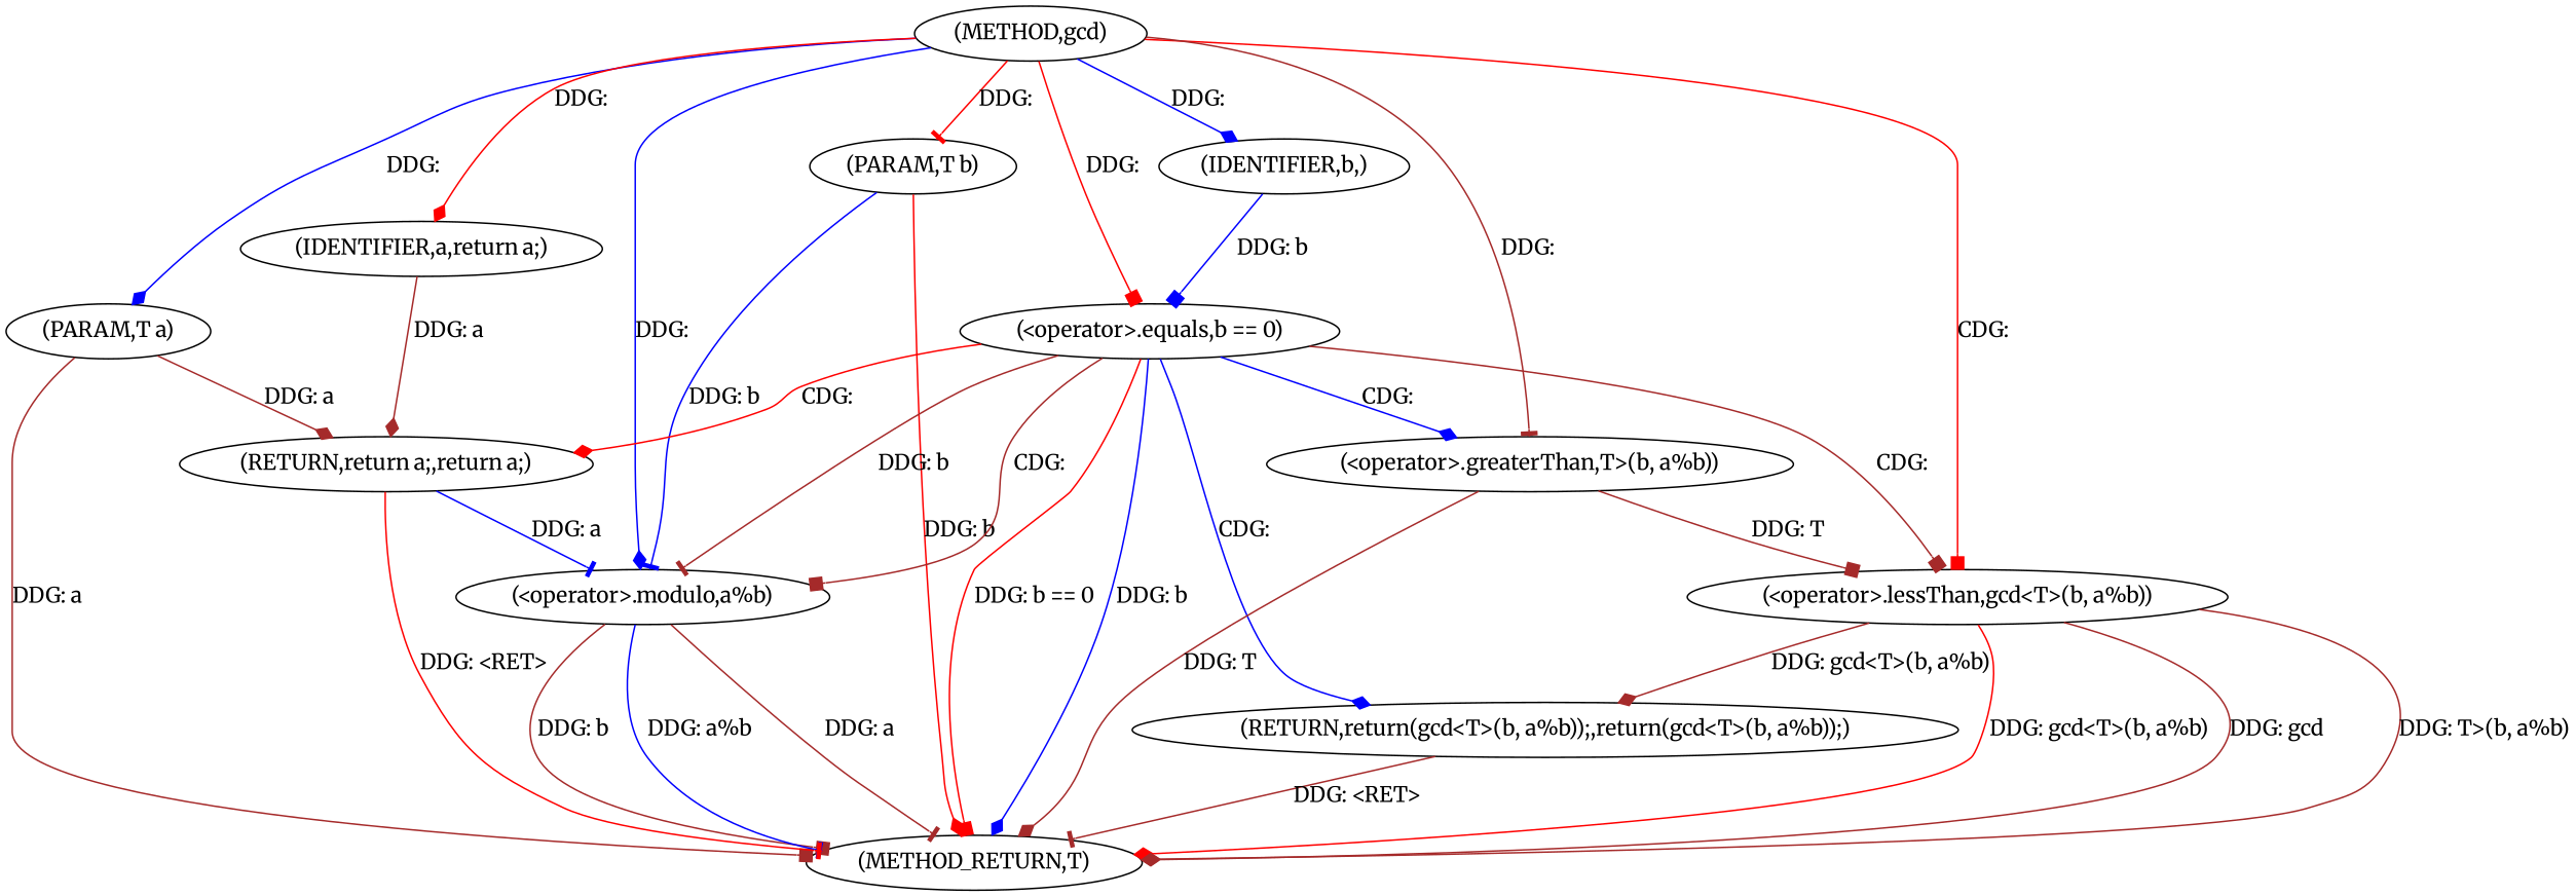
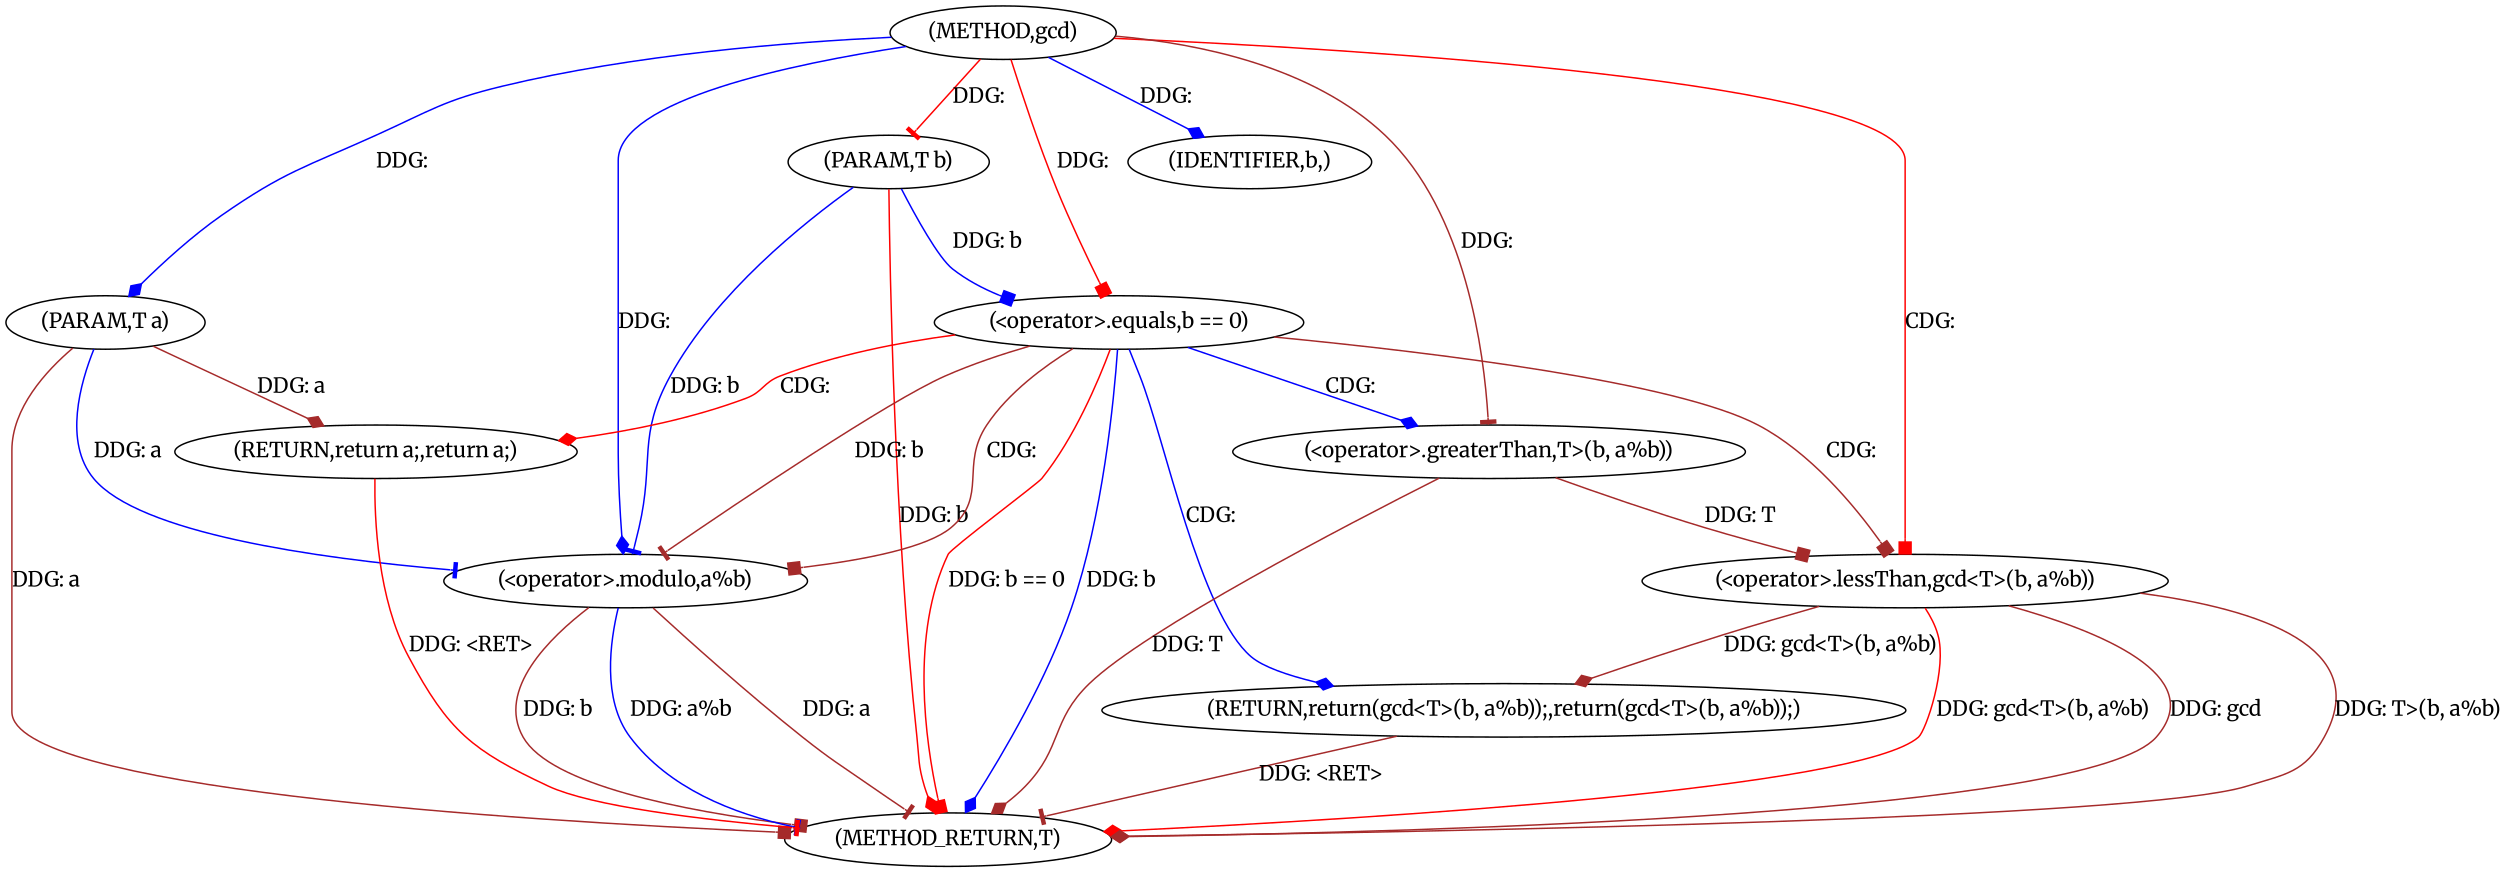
  digraph {
    fontname=Merriweather
    node [fontname=Merriweather]
    edge [arrowhead=diamond color=brown fontname=Merriweather]
    n1 [label="(METHOD,gcd)"]
    n2 [label="(PARAM,T a)"]
    n3 [label="(PARAM,T b)"]
    n4 [label="(<operator>.equals,b == 0)"]
    n5 [label="(<operator>.lessThan,gcd<T>(b, a%b))"]
-   n6 [label="(IDENTIFIER,a,return a;)"]
    n7 [label="(<operator>.greaterThan,T>(b, a%b))"]
    n8 [label="(IDENTIFIER,b,)"]
    n9 [label="(<operator>.modulo,a%b)"]
    n10 [label="(METHOD_RETURN,T)"]
    n11 [label="(RETURN,return a;,return a;)"]
    n12 [label="(RETURN,return(gcd<T>(b, a%b));,return(gcd<T>(b, a%b));)"]
    n1 -> n2 [color=blue label="DDG: "]
    n1 -> n3 [arrowhead=tee color=red label="DDG: "]
    n1 -> n4 [arrowhead=box color=red label="DDG: "]
    n1 -> n5 [arrowhead=box color=red label="CDG: "]
-   n1 -> n6 [color=red label="DDG: "]
    n1 -> n7 [arrowhead=tee label="DDG: "]
    n1 -> n8 [color=blue label="DDG: "]
    n1 -> n9 [color=blue label="DDG: "]
-   n11 -> n9 [arrowhead=tee color=blue label="DDG: a"]
+   n2 -> n9 [arrowhead=tee color=blue label="DDG: a"]
    n2 -> n10 [arrowhead=box label="DDG: a"]
    n2 -> n11 [label="DDG: a"]
-   n8 -> n4 [arrowhead=box color=blue label="DDG: b"]
+   n3 -> n4 [arrowhead=box color=blue label="DDG: b"]
    n3 -> n9 [arrowhead=tee color=blue label="DDG: b"]
    n3 -> n10 [color=red label="DDG: b"]
    n4 -> n5 [arrowhead=box label="CDG: "]
    n4 -> n7 [color=blue label="CDG: "]
    n4 -> n9 [arrowhead=tee label="DDG: b"]
    n4 -> n9 [arrowhead=box label="CDG: "]
    n4 -> n10 [color=blue label="DDG: b"]
    n4 -> n10 [arrowhead=box color=red label="DDG: b == 0"]
    n4 -> n11 [color=red label="CDG: "]
    n4 -> n12 [color=blue label="CDG: "]
    n5 -> n10 [label="DDG: T>(b, a%b)"]
    n5 -> n10 [color=red label="DDG: gcd<T>(b, a%b)"]
    n5 -> n10 [label="DDG: gcd"]
    n5 -> n12 [label="DDG: gcd<T>(b, a%b)"]
-   n6 -> n11 [label="DDG: a"]
    n7 -> n5 [arrowhead=box label="DDG: T"]
    n7 -> n10 [label="DDG: T"]
    n9 -> n10 [arrowhead=tee label="DDG: a"]
    n9 -> n10 [arrowhead=box label="DDG: b"]
    n9 -> n10 [arrowhead=tee color=blue label="DDG: a%b"]
    n11 -> n10 [arrowhead=tee color=red label="DDG: <RET>"]
    n12 -> n10 [arrowhead=tee label="DDG: <RET>"]
  }
